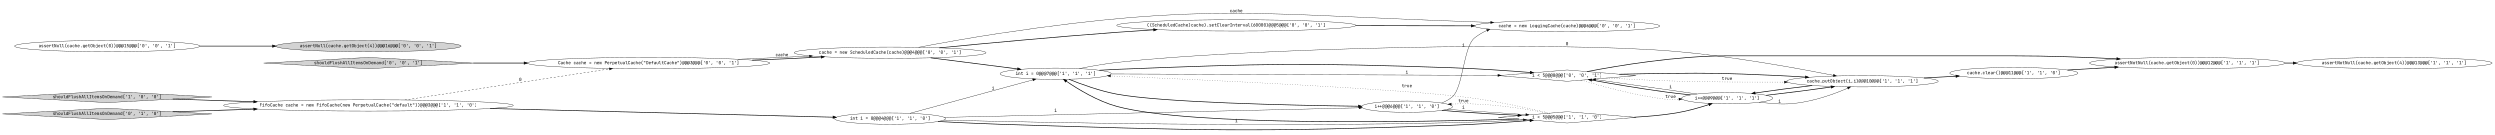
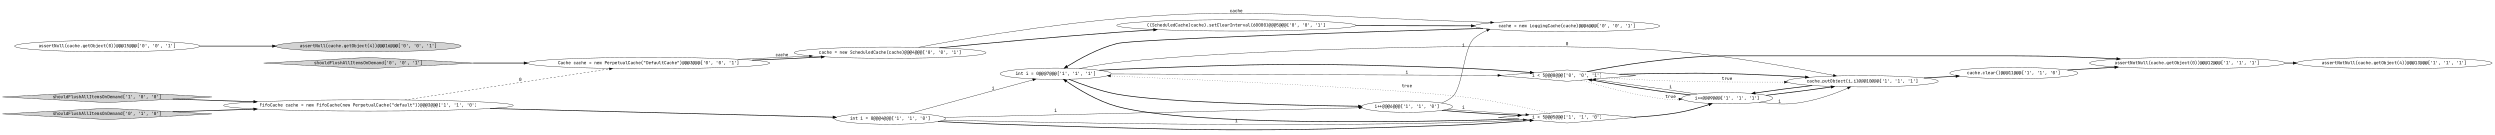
  digraph {
    fontname="JetBrains Mono"
    rankdir=LR
    node [fillcolor=white fontname="JetBrains Mono" shape=ellipse style=filled]
    edge [fontname="JetBrains Mono" style=bold]
    n1 [label="cache.clear()@@@11@@@['1', '1', '0']"]
    n2 [label="assertNotNull(cache.getObject(0))@@@12@@@['1', '1', '1']"]
    n3 [label="assertNotNull(cache.getObject(4))@@@13@@@['1', '1', '1']"]
    n4 [label="cache = new ScheduledCache(cache)@@@4@@@['0', '0', '1']"]
    n5 [label="cache = new LoggingCache(cache)@@@6@@@['0', '0', '1']"]
    n6 [label="((ScheduledCache)cache).setClearInterval(60000)@@@5@@@['0', '0', '1']"]
    n7 [label="int i = 0@@@7@@@['1', '1', '1']"]
    n8 [fillcolor=lightgray label="assertNull(cache.getObject(4))@@@16@@@['0', '0', '1']"]
    n9 [label="int i = 0@@@4@@@['1', '1', '0']"]
    n10 [label="i++@@@6@@@['1', '1', '0']"]
    n11 [label="i < 5@@@5@@@['1', '1', '0']" shape=diamond]
    n12 [label="i++@@@9@@@['1', '1', '1']"]
    n13 [label="i < 5@@@8@@@['0', '0', '1']" shape=diamond]
    n14 [label="cache.putObject(i,i)@@@10@@@['1', '1', '1']"]
    n15 [label="assertNull(cache.getObject(0))@@@15@@@['0', '0', '1']"]
    n16 [fillcolor=lightgray label="shouldFlushAllItemsOnDemand['0', '0', '1']" shape=diamond]
    n17 [label="Cache cache = new PerpetualCache(\"DefaultCache\")@@@3@@@['0', '0', '1']"]
    n18 [label="FifoCache cache = new FifoCache(new PerpetualCache(\"default\"))@@@3@@@['1', '1', '0']"]
    n19 [fillcolor=lightgray label="shouldFlushAllItemsOnDemand['1', '0', '0']" shape=diamond]
    n20 [fillcolor=lightgray label="shouldFlushAllItemsOnDemand['0', '1', '0']" shape=diamond]
    n1 -> n2
    n2 -> n3
    n4 -> n5 [label=cache style=solid]
    n4 -> n6
-   n4 -> n7
+   n5 -> n7
    n6 -> n5
    n7 -> n10
    n7 -> n13
    n7 -> n13 [label=i style=solid]
    n7 -> n14 [label=0 style=solid]
    n9 -> n7 [label=i style=solid]
    n9 -> n10 [label=i style=solid]
    n9 -> n11 [label=i style=solid]
    n9 -> n11
    n10 -> n5 [label=i style=solid]
    n10 -> n11 [label=i style=solid]
    n10 -> n11
    n11 -> n7 [label=true style=dotted]
    n11 -> n7
-   n11 -> n10 [label=true style=dotted]
    n11 -> n12
    n12 -> n13 [label=i style=solid]
    n12 -> n13
    n12 -> n14 [label=i style=solid]
    n12 -> n14
    n13 -> n2
    n13 -> n12 [label=true style=dotted]
    n13 -> n14
    n13 -> n14 [label=true style=dotted]
    n14 -> n1
    n14 -> n12
    n15 -> n8
    n16 -> n17
    n17 -> n4 [label=cache style=solid]
    n17 -> n4
    n18 -> n9
    n18 -> n17 [label=0 style=dashed]
    n19 -> n18
    n20 -> n18
  }
